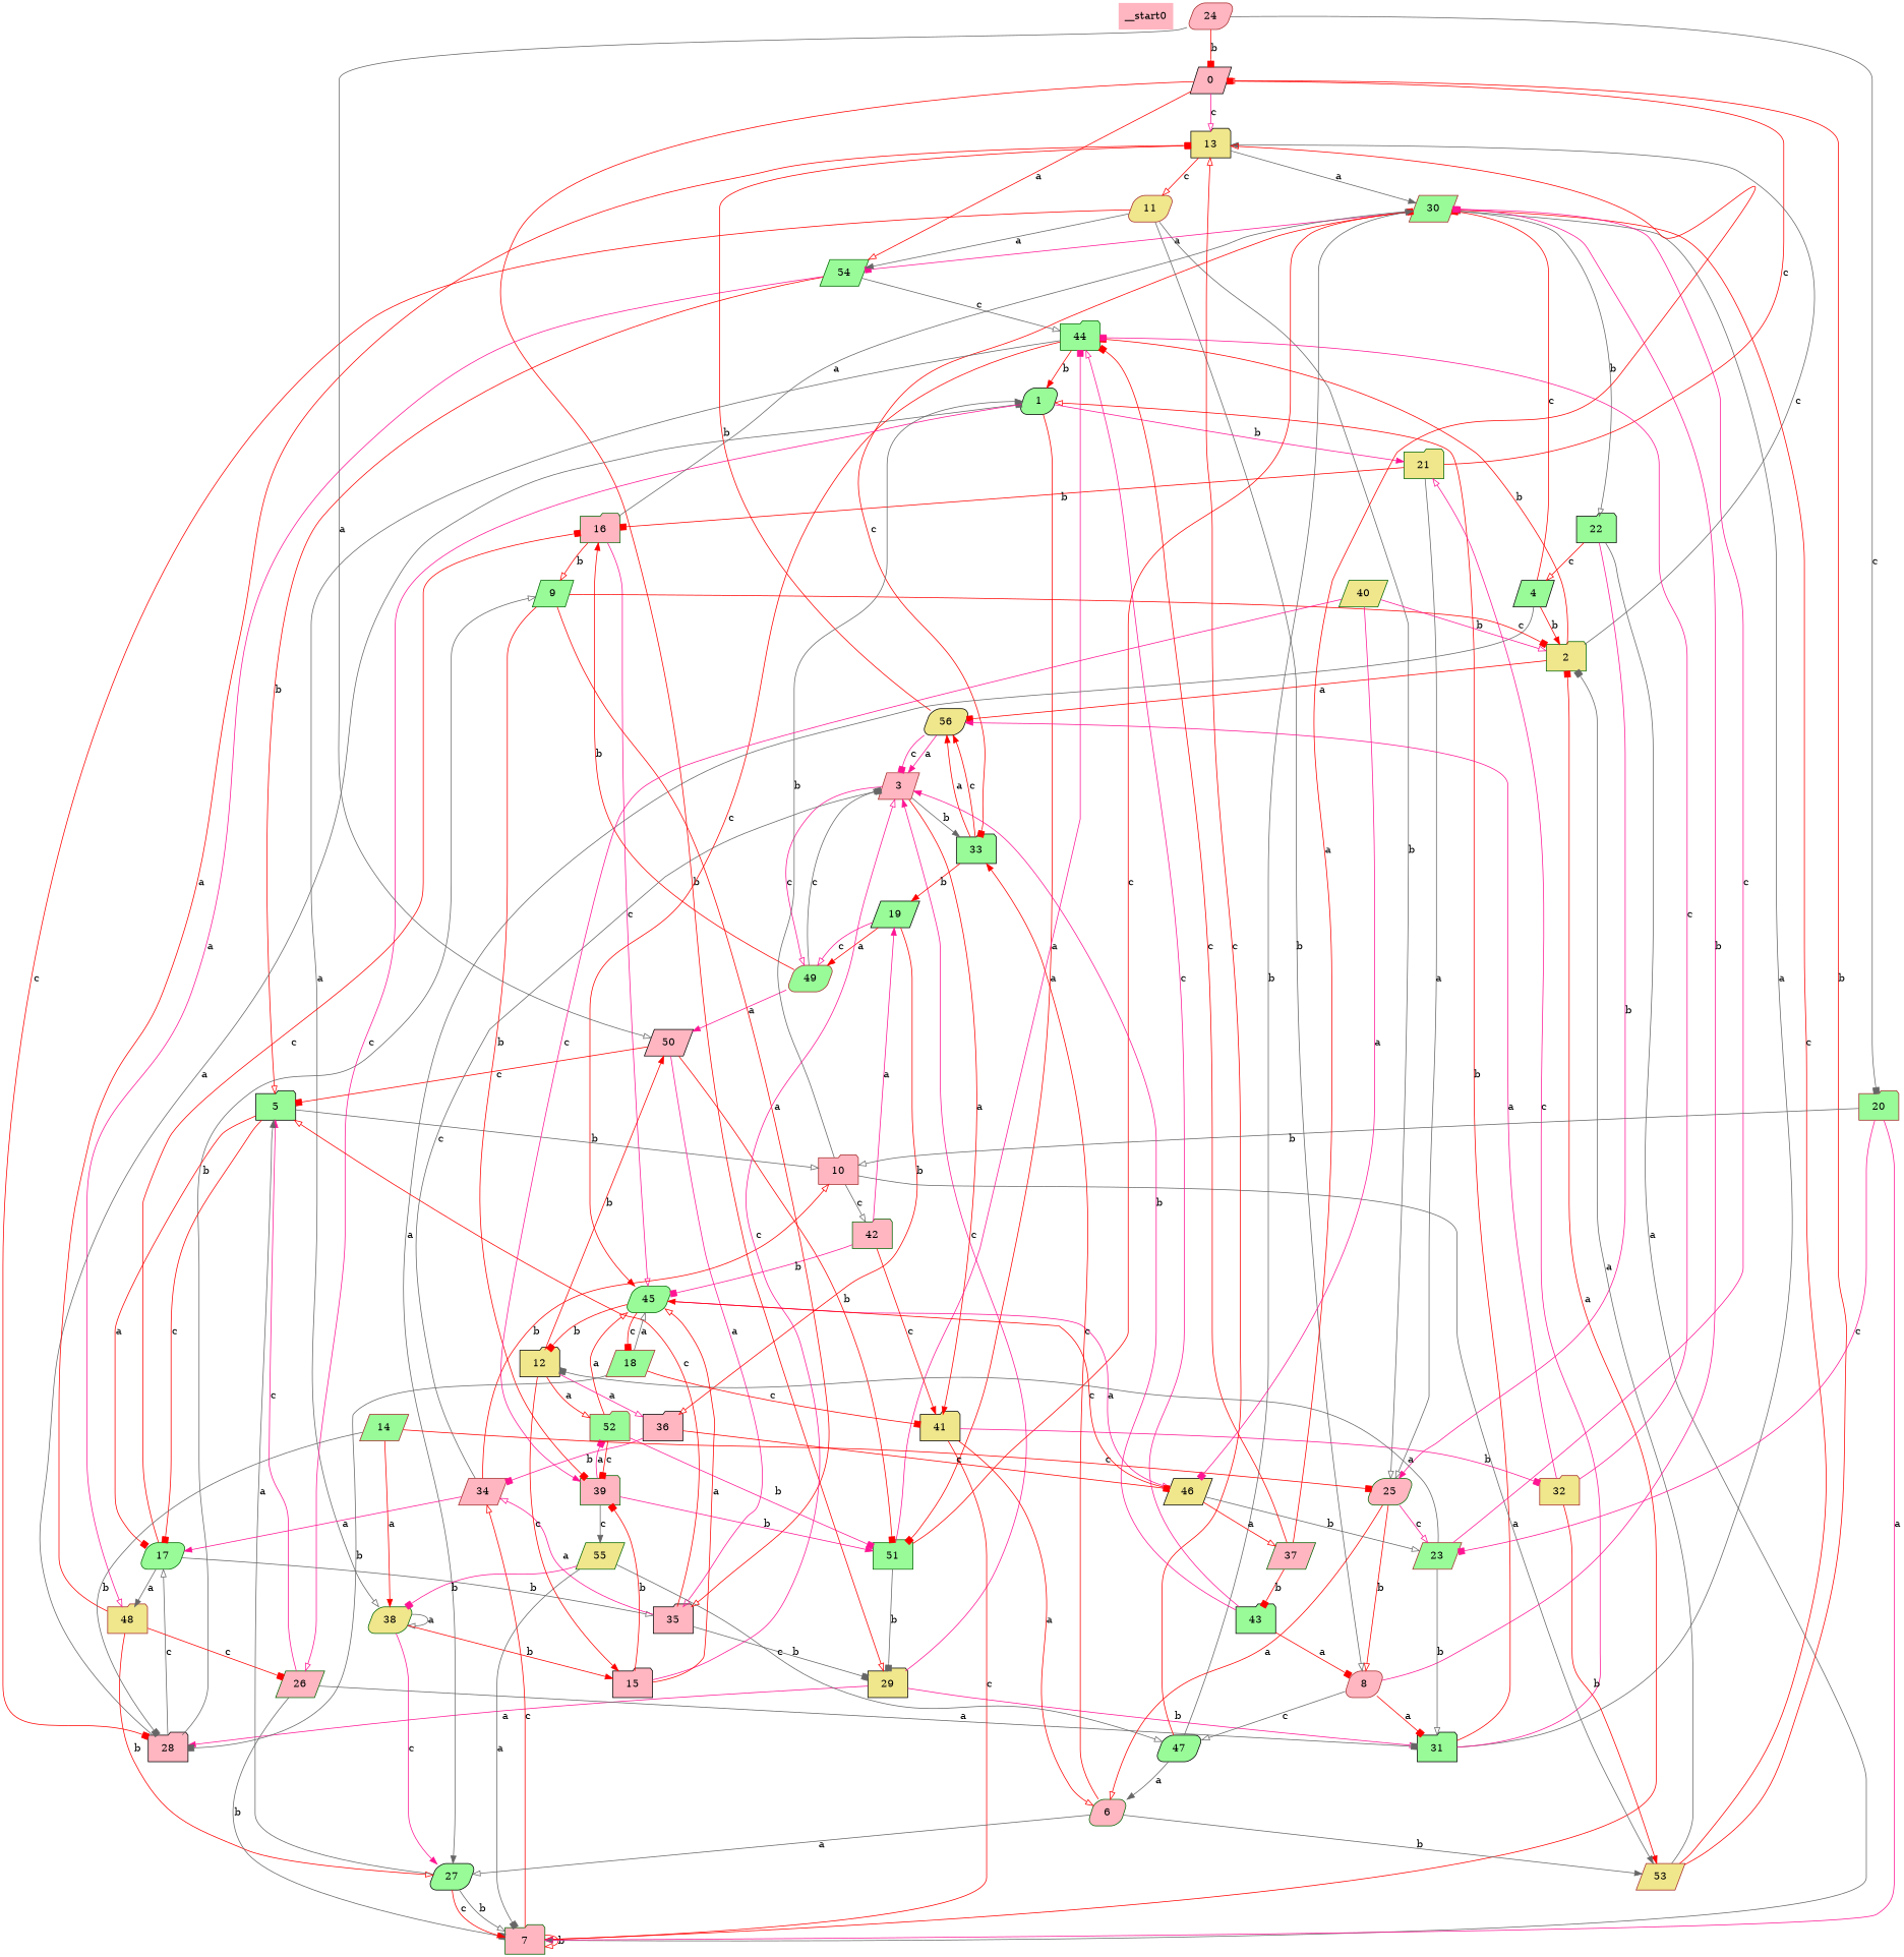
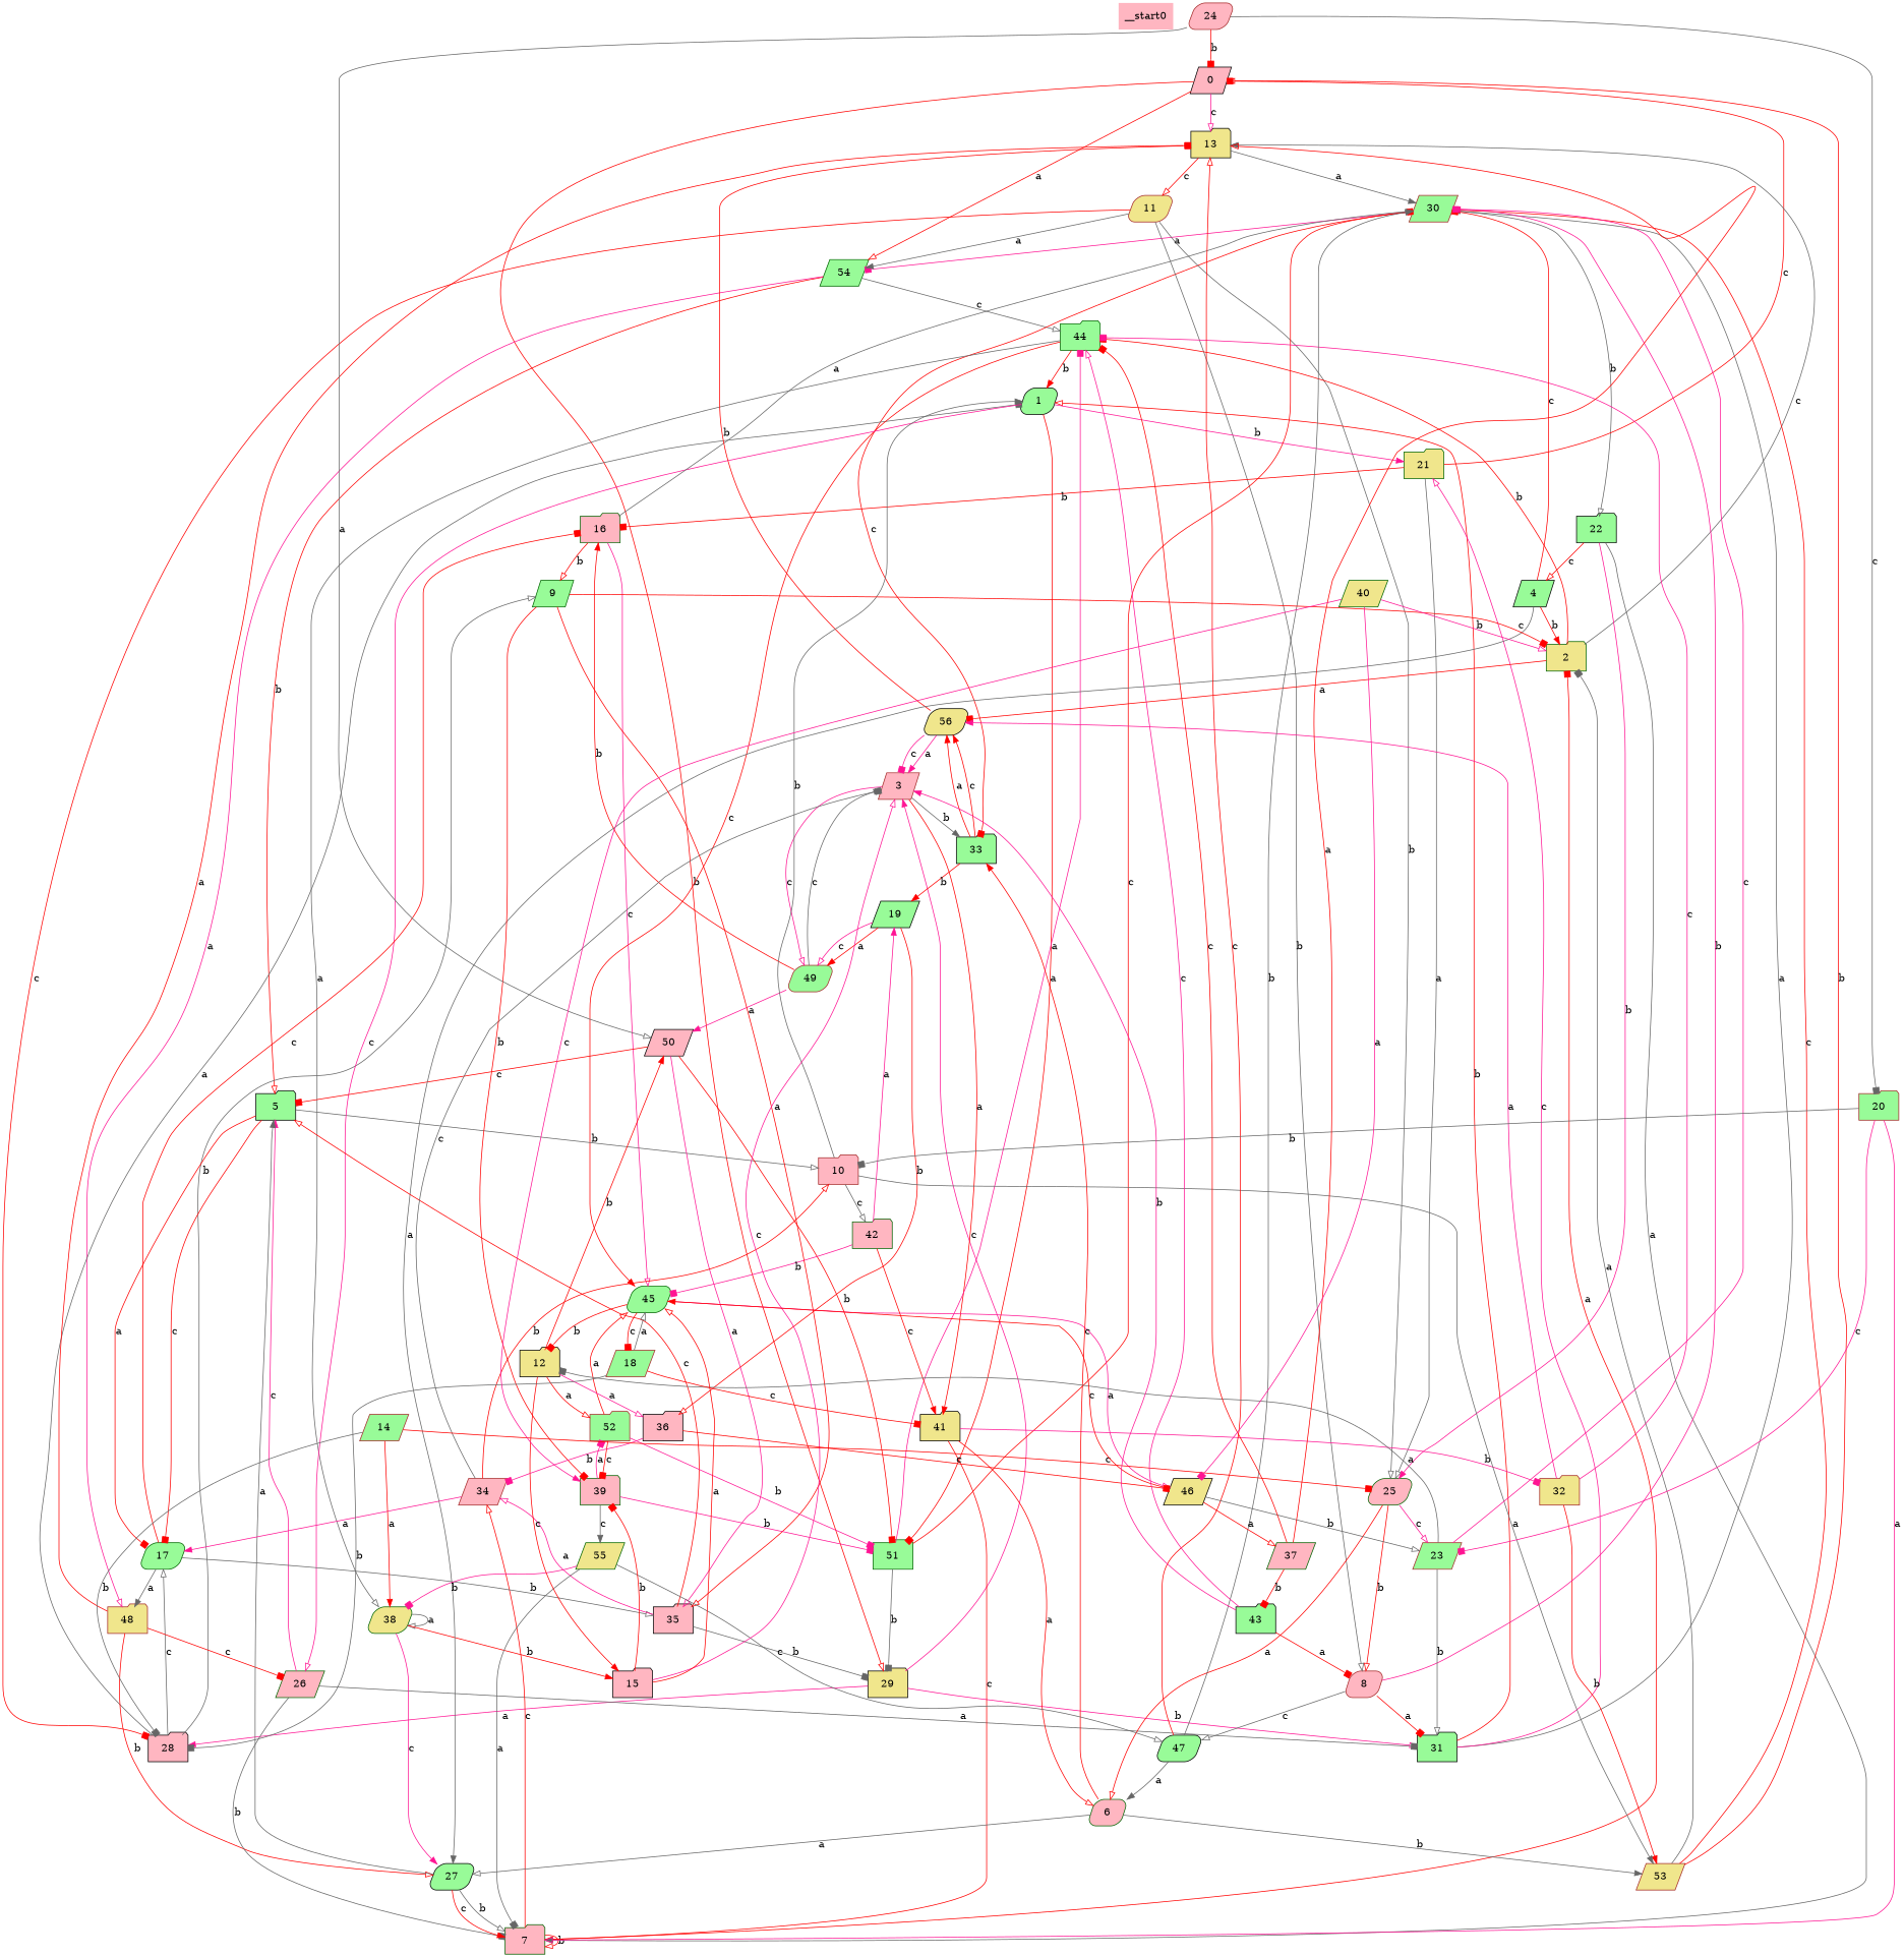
  digraph {
    fontname="DejaVu Serif"
    rankdir=TB
    node [color=black fillcolor=palegreen fontname="DejaVu Serif" shape=parallelogram style=filled]
    edge [arrowhead=onormal color=red fontname="DejaVu Serif"]
    __start0 [color=brown fillcolor=lightpink shape=none]
    n2 [fillcolor=lightpink label=0]
    n3 [fillcolor=khaki label=13 shape=folder]
    n4 [fillcolor=khaki label=29 shape=folder]
    n5 [color=darkgreen label=54]
    n6 [color=brown label=30]
    n7 [color=brown fillcolor=khaki label=11 style="rounded,filled"]
    n8 [color=brown fillcolor=lightpink label=3]
    n9 [label=31 shape=folder style="rounded,filled"]
    n10 [fillcolor=lightpink label=28 shape=folder]
    n11 [color=darkgreen label=44 shape=folder style="rounded,filled"]
    n12 [label=5 shape=folder]
    n13 [color=brown fillcolor=khaki label=48 shape=folder]
    n14 [label=1 style="rounded,filled"]
    n15 [color=darkgreen fillcolor=khaki label=21 shape=folder style="rounded,filled"]
    n16 [color=darkgreen fillcolor=lightpink label=26]
    n17 [color=darkgreen label=51 shape=folder style="rounded,filled"]
    n18 [color=darkgreen fillcolor=lightpink label=25 style="rounded,filled"]
    n19 [color=darkgreen fillcolor=lightpink label=16 shape=folder]
    n20 [color=darkgreen fillcolor=lightpink label=7 shape=folder style="rounded,filled"]
    n21 [color=darkgreen fillcolor=khaki label=2 shape=folder style="rounded,filled"]
    n22 [fillcolor=khaki label=56 style="rounded,filled"]
    n23 [color=darkgreen fillcolor=khaki label=38 style="rounded,filled"]
    n24 [color=darkgreen label=45 style="rounded,filled"]
    n25 [label=33 shape=folder style="rounded,filled"]
    n26 [fillcolor=khaki label=41 shape=folder style="rounded,filled"]
    n27 [color=brown label=49 style="rounded,filled"]
    n28 [label=19]
    n29 [color=darkgreen fillcolor=lightpink label=6 style="rounded,filled"]
    n30 [color=brown fillcolor=khaki label=32 shape=folder]
    n31 [fillcolor=lightpink label=50]
    n32 [label=4]
    n33 [label=27 style="rounded,filled"]
    n34 [label=22 shape=folder]
    n35 [color=brown fillcolor=lightpink label=10 shape=folder style="rounded,filled"]
    n36 [color=darkgreen label=17 style="rounded,filled"]
    n37 [color=brown fillcolor=khaki label=53]
    n38 [color=darkgreen fillcolor=lightpink label=42 shape=folder]
    n39 [fillcolor=lightpink label=35 shape=folder]
    n40 [color=brown fillcolor=lightpink label=34]
    n41 [color=brown fillcolor=lightpink label=8 style="rounded,filled"]
    n42 [label=47 style="rounded,filled"]
    n43 [color=darkgreen label=9]
    n44 [color=darkgreen fillcolor=lightpink label=39 shape=folder]
    n45 [color=brown label=52 shape=folder]
    n46 [color=darkgreen fillcolor=khaki label=55]
    n47 [color=brown label=23]
    n48 [fillcolor=khaki label=12 shape=folder style="rounded,filled"]
    n49 [fillcolor=lightpink label=15 shape=folder]
    n50 [fillcolor=lightpink label=36 shape=folder]
    n51 [color=brown label=14]
    n52 [color=brown label=18]
    n53 [fillcolor=khaki label=46]
    n54 [color=brown label=20 shape=folder]
    n55 [color=brown fillcolor=lightpink label=24 style="rounded,filled"]
    n56 [color=darkgreen fillcolor=lightpink label=37]
    n57 [label=43 shape=folder]
    n58 [color=darkgreen fillcolor=khaki label=40]
    n2 -> n3 [color=deeppink label=c]
    n2 -> n4 [label=b]
    n2 -> n5 [label=a]
    n3 -> n6 [arrowhead=normal color=gray40 label=a]
    n3 -> n7 [label=c]
    n4 -> n8 [arrowhead=normal color=deeppink label=c]
    n4 -> n9 [color=deeppink label=b]
    n4 -> n10 [arrowhead=normal color=deeppink label=a]
    n5 -> n11 [color=gray40 label=c]
    n5 -> n12 [label=b]
    n5 -> n13 [color=deeppink label=a]
    n6 -> n5 [arrowhead=box color=deeppink label=a]
    n6 -> n25 [arrowhead=box label=c]
    n6 -> n34 [color=gray40 label=b]
    n7 -> n5 [arrowhead=normal color=gray40 label=a]
    n7 -> n10 [arrowhead=box label=c]
    n7 -> n18 [color=gray40 label=b]
    n7 -> n41 [color=gray40 label=b]
    n8 -> n25 [arrowhead=normal color=gray40 label=b]
    n8 -> n26 [arrowhead=normal label=a]
    n8 -> n27 [color=deeppink label=c]
    n9 -> n6 [arrowhead=normal color=gray40 label=a]
    n9 -> n14 [label=b]
    n9 -> n15 [color=deeppink label=c]
    n10 -> n14 [arrowhead=box color=gray40 label=a]
    n10 -> n36 [color=gray40 label=c]
    n10 -> n43 [color=gray40 label=b]
    n11 -> n14 [arrowhead=normal label=b]
    n11 -> n23 [color=gray40 label=a]
    n11 -> n24 [arrowhead=normal label=c]
    n12 -> n35 [color=gray40 label=b]
    n12 -> n36 [arrowhead=box label=a]
    n12 -> n36 [arrowhead=box label=c]
    n13 -> n3 [arrowhead=box label=a]
    n13 -> n16 [arrowhead=box label=c]
    n13 -> n33 [label=b]
    n14 -> n15 [arrowhead=normal color=deeppink label=b]
    n14 -> n16 [color=deeppink label=c]
    n14 -> n17 [arrowhead=box label=a]
    n15 -> n2 [arrowhead=box label=c]
    n15 -> n18 [color=gray40 label=a]
    n15 -> n19 [arrowhead=box label=b]
    n16 -> n9 [arrowhead=box color=gray40 label=a]
    n16 -> n12 [arrowhead=normal color=deeppink label=c]
    n16 -> n20 [arrowhead=box color=gray40 label=b]
    n17 -> n4 [arrowhead=box color=gray40 label=b]
    n17 -> n6 [arrowhead=box label=c]
    n17 -> n11 [arrowhead=box color=deeppink label=a]
    n18 -> n29 [label=a]
    n18 -> n41 [label=b]
    n18 -> n47 [color=deeppink label=c]
    n19 -> n6 [color=gray40 label=a]
    n19 -> n24 [color=deeppink label=c]
    n19 -> n43 [label=b]
    n20 -> n20 [label=b]
    n20 -> n21 [arrowhead=box label=a]
    n20 -> n40 [label=c]
    n21 -> n3 [arrowhead=normal color=gray40 label=c]
    n21 -> n11 [arrowhead=box label=b]
    n21 -> n22 [arrowhead=box label=a]
    n22 -> n3 [arrowhead=box label=b]
    n22 -> n8 [arrowhead=normal color=deeppink label=a]
    n22 -> n8 [arrowhead=box color=deeppink label=c]
    n23 -> n23 [color=gray40 label=a]
    n23 -> n33 [arrowhead=normal color=deeppink label=c]
    n23 -> n49 [arrowhead=normal label=b]
    n24 -> n48 [arrowhead=box label=b]
    n24 -> n52 [arrowhead=box label=c]
    n24 -> n53 [color=deeppink label=a]
    n25 -> n22 [arrowhead=normal label=a]
    n25 -> n22 [arrowhead=normal label=c]
    n25 -> n28 [arrowhead=normal label=b]
    n26 -> n20 [arrowhead=normal label=c]
    n26 -> n29 [label=a]
    n26 -> n30 [arrowhead=box color=deeppink label=b]
    n27 -> n8 [arrowhead=normal color=gray40 label=c]
    n27 -> n19 [arrowhead=normal label=b]
    n27 -> n31 [arrowhead=normal color=deeppink label=a]
    n28 -> n27 [arrowhead=normal label=a]
    n28 -> n27 [color=deeppink label=c]
    n28 -> n50 [label=b]
    n29 -> n25 [arrowhead=normal label=c]
    n29 -> n33 [color=gray40 label=a]
    n29 -> n37 [arrowhead=normal color=gray40 label=b]
    n30 -> n11 [arrowhead=box color=deeppink label=c]
    n30 -> n22 [arrowhead=normal color=deeppink label=a]
    n30 -> n37 [arrowhead=normal label=b]
    n31 -> n12 [arrowhead=box label=c]
    n31 -> n17 [arrowhead=box label=b]
    n31 -> n39 [color=deeppink label=a]
    n32 -> n6 [arrowhead=box label=c]
    n32 -> n21 [arrowhead=normal label=b]
    n32 -> n33 [arrowhead=normal color=gray40 label=a]
    n33 -> n12 [arrowhead=normal color=gray40 label=a]
    n33 -> n20 [color=gray40 label=b]
    n33 -> n20 [arrowhead=normal label=c]
    n34 -> n18 [arrowhead=normal color=deeppink label=b]
    n34 -> n20 [arrowhead=normal color=gray40 label=a]
    n34 -> n32 [label=c]
    n35 -> n14 [arrowhead=normal color=gray40 label=b]
    n35 -> n37 [arrowhead=normal color=gray40 label=a]
    n35 -> n38 [color=gray40 label=c]
    n36 -> n13 [arrowhead=normal color=gray40 label=a]
    n36 -> n19 [arrowhead=box label=c]
    n36 -> n39 [color=gray40 label=b]
    n37 -> n2 [label=b]
    n37 -> n6 [arrowhead=normal label=c]
    n37 -> n21 [arrowhead=box color=gray40 label=a]
    n38 -> n24 [arrowhead=box color=deeppink label=b]
    n38 -> n26 [arrowhead=normal label=c]
    n38 -> n28 [arrowhead=normal color=deeppink label=a]
    n39 -> n4 [arrowhead=box color=gray40 label=b]
    n39 -> n12 [label=c]
    n39 -> n40 [color=deeppink label=a]
    n40 -> n8 [arrowhead=box color=gray40 label=c]
    n40 -> n35 [label=b]
    n40 -> n36 [arrowhead=normal color=deeppink label=a]
    n41 -> n6 [arrowhead=normal color=deeppink label=b]
    n41 -> n9 [arrowhead=box label=a]
    n41 -> n42 [color=gray40 label=c]
    n42 -> n3 [label=c]
    n42 -> n6 [arrowhead=normal color=gray40 label=b]
    n42 -> n29 [arrowhead=normal color=gray40 label=a]
    n43 -> n21 [arrowhead=box label=c]
    n43 -> n39 [label=a]
    n43 -> n44 [arrowhead=box label=b]
-   n44 -> n17 [arrowhead=normal color=deeppink label=b]
+   n44 -> n17 [arrowhead=box color=deeppink label=b]
    n44 -> n45 [arrowhead=box color=deeppink label=a]
    n44 -> n46 [arrowhead=normal color=gray40 label=c]
    n45 -> n17 [arrowhead=box color=deeppink label=b]
    n45 -> n24 [label=a]
    n45 -> n44 [arrowhead=box label=c]
    n46 -> n20 [arrowhead=box color=gray40 label=a]
    n46 -> n23 [arrowhead=box color=deeppink label=b]
    n46 -> n42 [color=gray40 label=c]
    n47 -> n6 [arrowhead=box color=deeppink label=c]
    n47 -> n9 [color=gray40 label=b]
    n47 -> n48 [arrowhead=box color=gray40 label=a]
    n48 -> n31 [arrowhead=normal label=b]
    n48 -> n45 [label=a]
    n48 -> n49 [arrowhead=normal label=c]
    n48 -> n50 [color=deeppink label=a]
    n49 -> n8 [color=deeppink label=c]
    n49 -> n24 [label=a]
    n49 -> n44 [arrowhead=box label=b]
    n50 -> n40 [arrowhead=box color=deeppink label=b]
    n50 -> n53 [arrowhead=box label=c]
    n51 -> n10 [arrowhead=box color=gray40 label=b]
    n51 -> n18 [arrowhead=box label=c]
    n51 -> n23 [arrowhead=normal label=a]
    n52 -> n10 [arrowhead=box color=gray40 label=b]
    n52 -> n24 [color=gray40 label=a]
    n52 -> n26 [arrowhead=box label=c]
    n53 -> n24 [arrowhead=normal label=c]
    n53 -> n47 [color=gray40 label=b]
    n53 -> n56 [label=a]
    n54 -> n20 [color=deeppink label=a]
-   n54 -> n35 [color=gray40 label=b]
+   n54 -> n35 [arrowhead=box color=gray40 label=b]
    n54 -> n47 [arrowhead=box color=deeppink label=c]
    n55 -> n2 [arrowhead=box label=b]
    n55 -> n31 [color=gray40 label=a]
    n55 -> n54 [arrowhead=box color=gray40 label=c]
    n56 -> n3 [label=a]
    n56 -> n11 [arrowhead=box label=c]
    n56 -> n57 [arrowhead=box label=b]
    n57 -> n8 [arrowhead=normal color=deeppink label=b]
    n57 -> n11 [color=deeppink label=c]
    n57 -> n41 [arrowhead=box label=a]
    n58 -> n21 [color=deeppink label=b]
    n58 -> n44 [arrowhead=normal color=deeppink label=c]
    n58 -> n53 [arrowhead=box color=deeppink label=a]
  }
